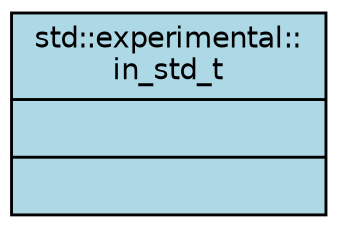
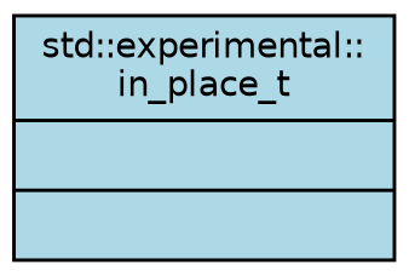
  digraph {
-   n1 [color=black fillcolor=lightblue fontcolor=black fontname=Helvetica fontsize=10 height=0.2 label="{std::experimental::\lin_std_t\n||}" shape=record style=filled width=0.4]
+   n1 [color=black fillcolor=lightblue fontcolor=black fontname=Helvetica fontsize=10 height=0.2 label="{std::experimental::\lin_place_t\n||}" shape=record style=filled width=0.4]
  }
